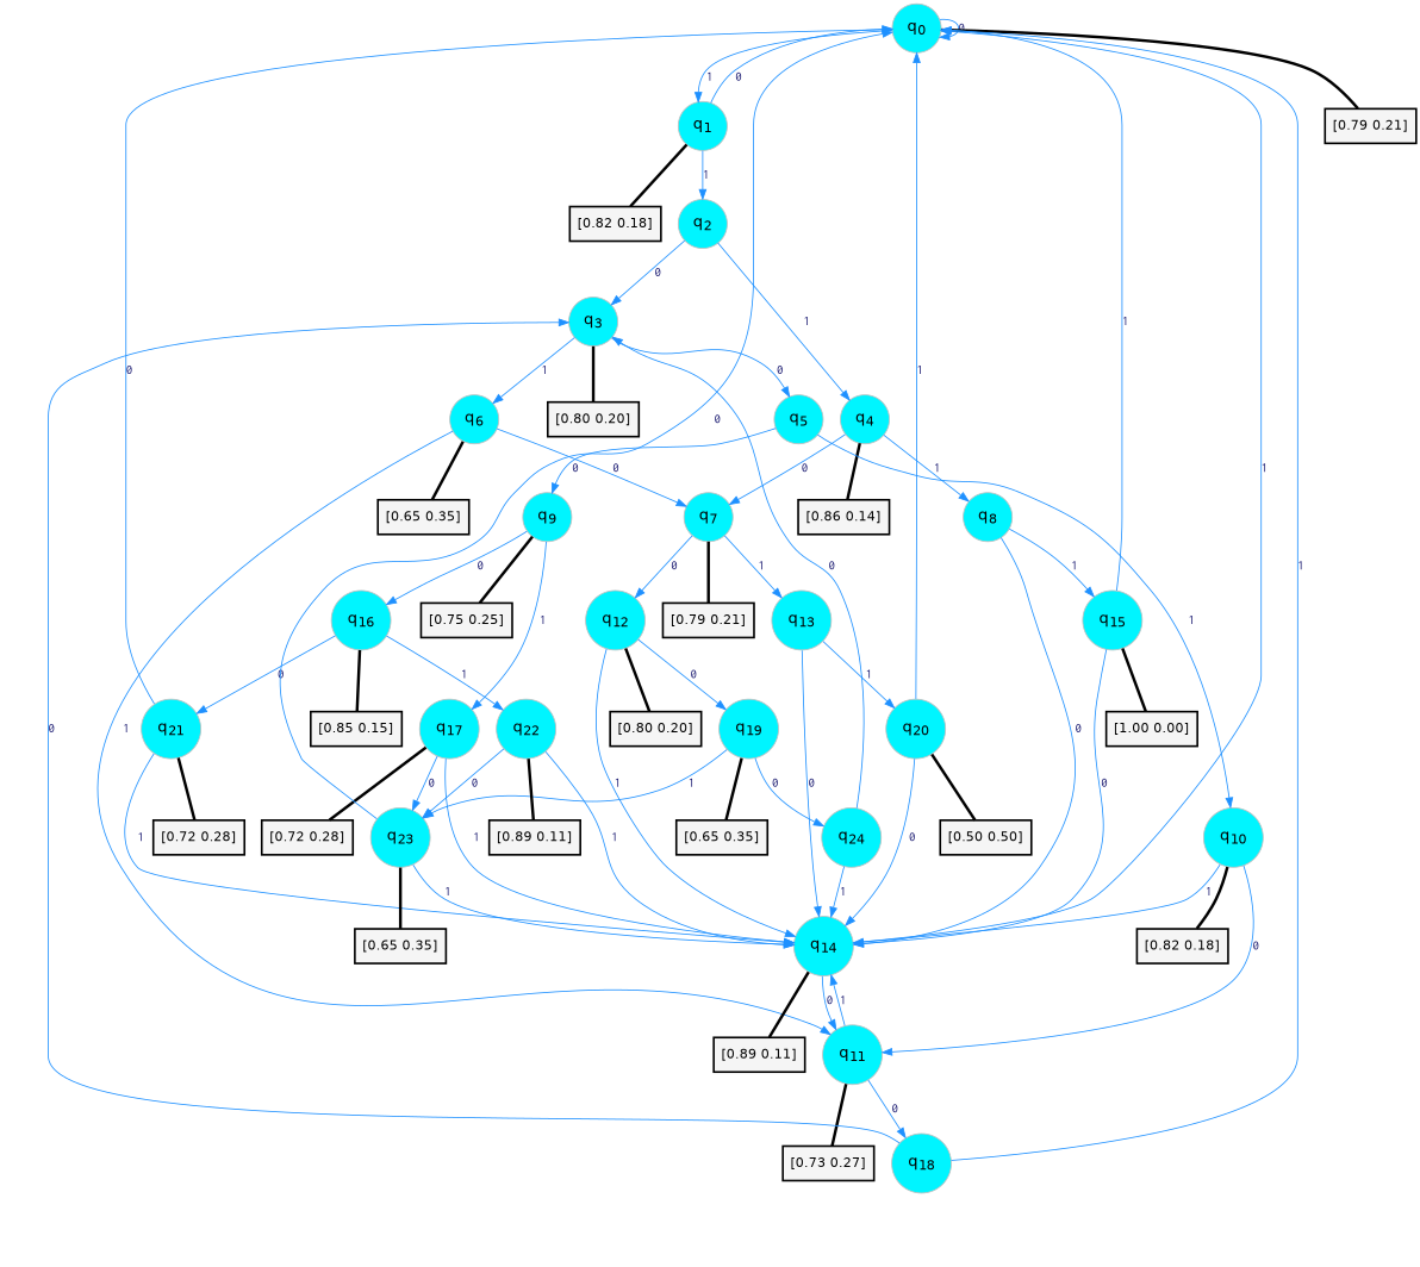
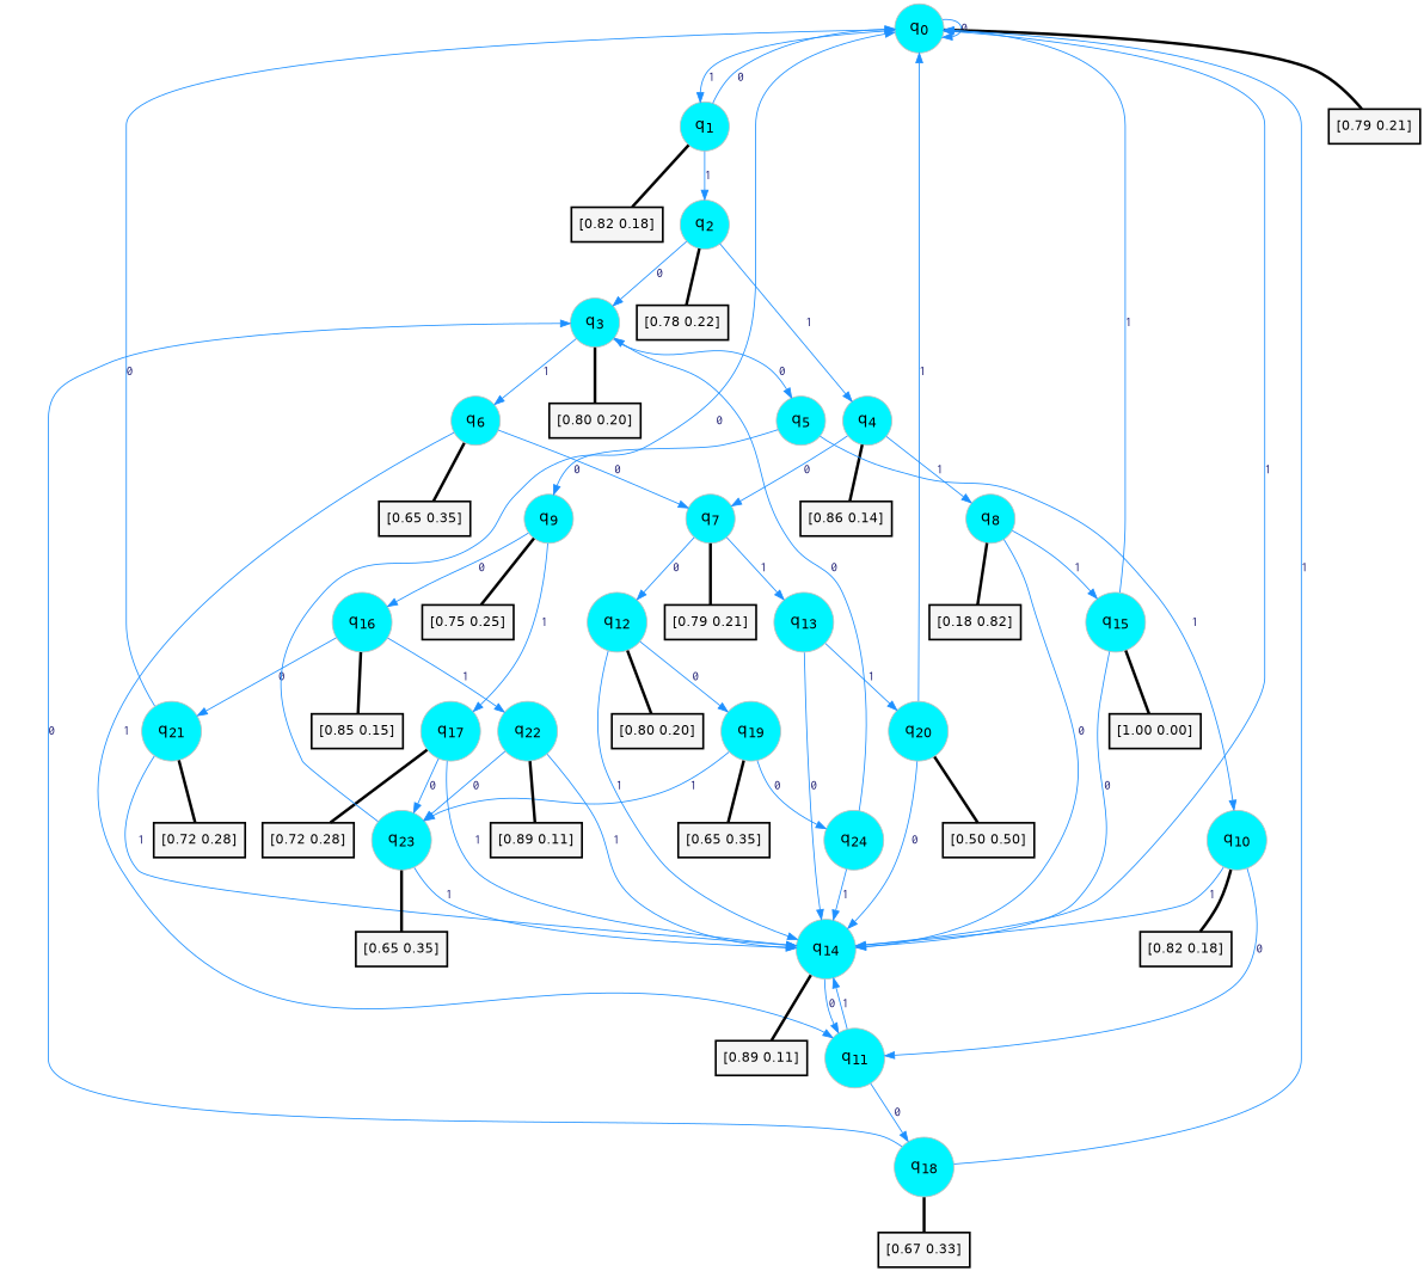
  digraph {
    rankdir=TD
    node [color=gray fillcolor=turquoise1 fontcolor=black fontname=Helvetica fontsize=16 fontweight=bold shape=circle style=filled]
    edge [arrowsize=1 color=dodgerblue1 fontcolor=midnightblue fontname=courier fontweight=bold penwidth=1 style=solid weight=20]
    n1 [label=<q<SUB>0</SUB>>]
    n2 [label=<q<SUB>1</SUB>>]
    n3 [color=black fillcolor=whitesmoke fontsize=14 label="[0.79 0.21]" penwidth=2 shape=box]
    n4 [label=<q<SUB>2</SUB>>]
    n5 [color=black fillcolor=whitesmoke fontsize=14 label="[0.82 0.18]" penwidth=2 shape=box]
    n6 [label=<q<SUB>3</SUB>>]
    n7 [label=<q<SUB>4</SUB>>]
+   n8 [color=black fillcolor=whitesmoke fontsize=14 label="[0.78 0.22]" penwidth=2 shape=box]
    n9 [label=<q<SUB>5</SUB>>]
    n10 [label=<q<SUB>6</SUB>>]
    n11 [color=black fillcolor=whitesmoke fontsize=14 label="[0.80 0.20]" penwidth=2 shape=box]
    n12 [label=<q<SUB>7</SUB>>]
    n13 [label=<q<SUB>8</SUB>>]
    n14 [color=black fillcolor=whitesmoke fontsize=14 label="[0.86 0.14]" penwidth=2 shape=box]
    n15 [label=<q<SUB>9</SUB>>]
    n16 [label=<q<SUB>10</SUB>>]
    n17 [label=<q<SUB>11</SUB>>]
    n18 [color=black fillcolor=whitesmoke fontsize=14 label="[0.65 0.35]" penwidth=2 shape=box]
    n19 [label=<q<SUB>12</SUB>>]
    n20 [label=<q<SUB>13</SUB>>]
    n21 [color=black fillcolor=whitesmoke fontsize=14 label="[0.79 0.21]" penwidth=2 shape=box]
    n22 [label=<q<SUB>14</SUB>>]
    n23 [label=<q<SUB>15</SUB>>]
+   n24 [color=black fillcolor=whitesmoke fontsize=14 label="[0.18 0.82]" penwidth=2 shape=box]
    n25 [label=<q<SUB>16</SUB>>]
    n26 [label=<q<SUB>17</SUB>>]
    n27 [color=black fillcolor=whitesmoke fontsize=14 label="[0.75 0.25]" penwidth=2 shape=box]
    n28 [color=black fillcolor=whitesmoke fontsize=14 label="[0.82 0.18]" penwidth=2 shape=box]
    n29 [label=<q<SUB>18</SUB>>]
-   n30 [color=black fillcolor=whitesmoke fontsize=14 label="[0.73 0.27]" penwidth=2 shape=box]
    n31 [label=<q<SUB>19</SUB>>]
    n32 [color=black fillcolor=whitesmoke fontsize=14 label="[0.80 0.20]" penwidth=2 shape=box]
    n33 [label=<q<SUB>20</SUB>>]
    n34 [color=black fillcolor=whitesmoke fontsize=14 label="[0.89 0.11]" penwidth=2 shape=box]
    n35 [color=black fillcolor=whitesmoke fontsize=14 label="[1.00 0.00]" penwidth=2 shape=box]
    n36 [label=<q<SUB>21</SUB>>]
    n37 [label=<q<SUB>22</SUB>>]
    n38 [color=black fillcolor=whitesmoke fontsize=14 label="[0.85 0.15]" penwidth=2 shape=box]
    n39 [label=<q<SUB>23</SUB>>]
    n40 [color=black fillcolor=whitesmoke fontsize=14 label="[0.72 0.28]" penwidth=2 shape=box]
+   n41 [color=black fillcolor=whitesmoke fontsize=14 label="[0.67 0.33]" penwidth=2 shape=box]
    n42 [label=<q<SUB>24</SUB>>]
    n43 [color=black fillcolor=whitesmoke fontsize=14 label="[0.65 0.35]" penwidth=2 shape=box]
    n44 [color=black fillcolor=whitesmoke fontsize=14 label="[0.50 0.50]" penwidth=2 shape=box]
    n45 [color=black fillcolor=whitesmoke fontsize=14 label="[0.72 0.28]" penwidth=2 shape=box]
    n46 [color=black fillcolor=whitesmoke fontsize=14 label="[0.89 0.11]" penwidth=2 shape=box]
    n47 [color=black fillcolor=whitesmoke fontsize=14 label="[0.65 0.35]" penwidth=2 shape=box]
    n1 -> n1 [label=0]
    n1 -> n2 [label=1]
    n1 -> n3 [arrowhead=none color=black penwidth=3]
    n2 -> n1 [label=0]
    n2 -> n4 [label=1]
    n2 -> n5 [arrowhead=none color=black penwidth=3]
    n4 -> n6 [label=0]
    n4 -> n7 [label=1]
+   n4 -> n8 [arrowhead=none color=black penwidth=3]
    n6 -> n9 [label=0]
    n6 -> n10 [label=1]
    n6 -> n11 [arrowhead=none color=black penwidth=3]
    n7 -> n12 [label=0]
    n7 -> n13 [label=1]
    n7 -> n14 [arrowhead=none color=black penwidth=3]
    n9 -> n15 [label=0]
    n9 -> n16 [label=1]
    n10 -> n12 [label=0]
    n10 -> n17 [label=1]
    n10 -> n18 [arrowhead=none color=black penwidth=3]
    n12 -> n19 [label=0]
    n12 -> n20 [label=1]
    n12 -> n21 [arrowhead=none color=black penwidth=3]
    n13 -> n22 [label=0]
    n13 -> n23 [label=1]
+   n13 -> n24 [arrowhead=none color=black penwidth=3]
    n15 -> n25 [label=0]
    n15 -> n26 [label=1]
    n15 -> n27 [arrowhead=none color=black penwidth=3]
    n16 -> n17 [label=0]
    n16 -> n22 [label=1]
    n16 -> n28 [arrowhead=none color=black penwidth=3]
    n17 -> n22 [label=1]
    n17 -> n29 [label=0]
-   n17 -> n30 [arrowhead=none color=black penwidth=3]
    n19 -> n22 [label=1]
    n19 -> n31 [label=0]
    n19 -> n32 [arrowhead=none color=black penwidth=3]
    n20 -> n22 [label=0]
    n20 -> n33 [label=1]
    n22 -> n1 [label=1]
    n22 -> n17 [label=0]
    n22 -> n34 [arrowhead=none color=black penwidth=3]
    n23 -> n1 [label=1]
    n23 -> n22 [label=0]
    n23 -> n35 [arrowhead=none color=black penwidth=3]
    n25 -> n36 [label=0]
    n25 -> n37 [label=1]
    n25 -> n38 [arrowhead=none color=black penwidth=3]
    n26 -> n22 [label=1]
    n26 -> n39 [label=0]
    n26 -> n40 [arrowhead=none color=black penwidth=3]
    n29 -> n1 [label=1]
    n29 -> n6 [label=0]
+   n29 -> n41 [arrowhead=none color=black penwidth=3]
    n31 -> n39 [label=1]
    n31 -> n42 [label=0]
    n31 -> n43 [arrowhead=none color=black penwidth=3]
    n33 -> n1 [label=1]
    n33 -> n22 [label=0]
    n33 -> n44 [arrowhead=none color=black penwidth=3]
    n36 -> n1 [label=0]
    n36 -> n22 [label=1]
    n36 -> n45 [arrowhead=none color=black penwidth=3]
    n37 -> n22 [label=1]
    n37 -> n39 [label=0]
    n37 -> n46 [arrowhead=none color=black penwidth=3]
    n39 -> n1 [label=0]
    n39 -> n22 [label=1]
    n39 -> n47 [arrowhead=none color=black penwidth=3]
    n42 -> n6 [label=0]
    n42 -> n22 [label=1]
  }
